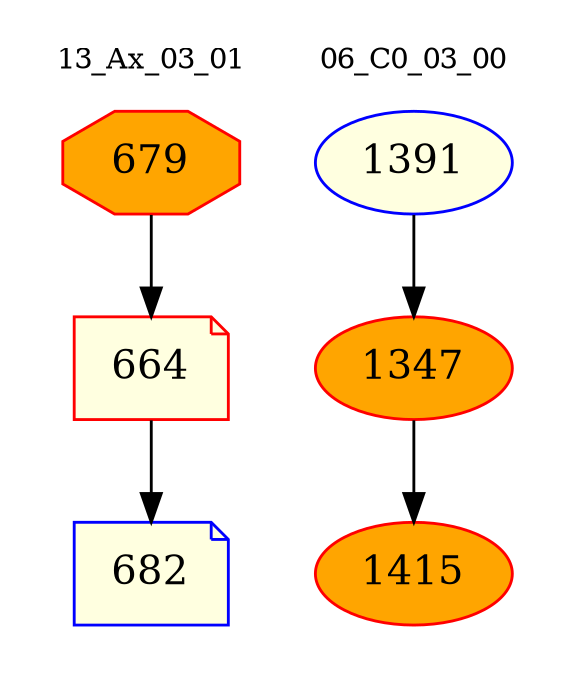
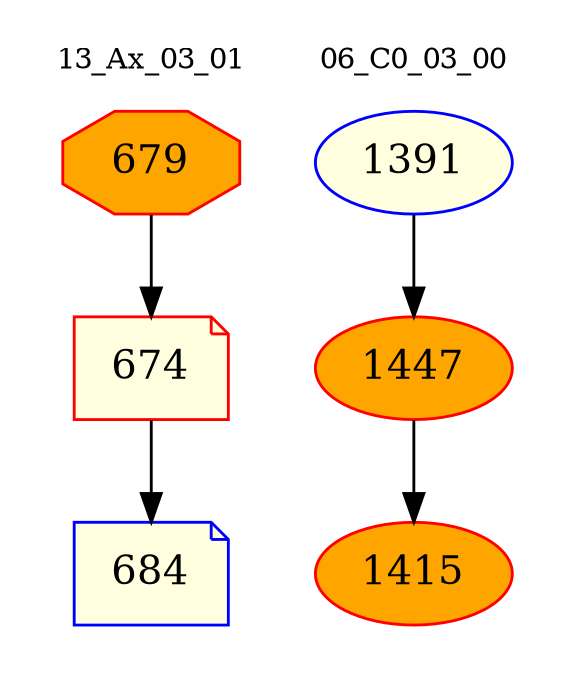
  digraph {
    node [color=red fillcolor=orange shape=ellipse style=filled]
    edge [color=black]
    n1 [label=679 shape=octagon]
-   n2 [fillcolor=lightyellow label=664 shape=note]
-   n3 [color=blue fillcolor=lightyellow label=682 shape=note]
+   n2 [fillcolor=lightyellow label=674 shape=note]
+   n3 [color=blue fillcolor=lightyellow label=684 shape=note]
    n4 [color=blue fillcolor=lightyellow label=1391]
-   n5 [label=1347]
+   n5 [label=1447]
    n6 [label=1415]
    subgraph cluster_1 {
      color=white
      fontsize=10
      label="13_Ax_03_01"
      n1
      n2
      n3
    }
    subgraph cluster_2 {
      color=white
      fontsize=10
      label="06_C0_03_00"
      n4
      n5
      n6
    }
    n1 -> n2
    n2 -> n3
    n4 -> n5
    n5 -> n6
  }
